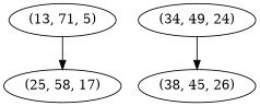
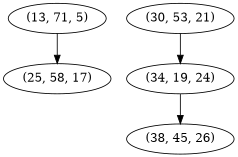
  digraph {
    "(13, 71, 5)"
    "(25, 58, 17)"
-   "(34, 49, 24)"
+   "(30, 53, 21)"
+   "(34, 49, 24)" [label="(34, 19, 24)"]
    "(38, 45, 26)"
    "(13, 71, 5)" -> "(25, 58, 17)"
+   "(30, 53, 21)" -> "(34, 49, 24)"
    "(34, 49, 24)" -> "(38, 45, 26)"
  }
